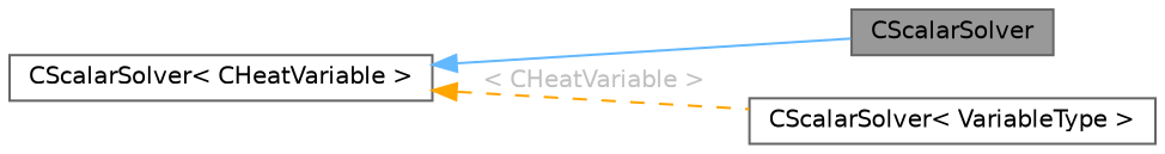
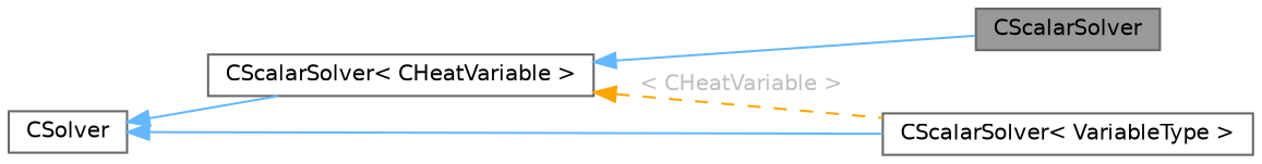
  digraph {
    rankdir=LR
    node [color=gray40 fillcolor=white fontname=Helvetica fontsize=10 shape=box style=filled]
    edge [color=steelblue1 dir=back fontname=Helvetica fontsize=10 labelfontname=Helvetica labelfontsize=10 style=solid]
    n1 [fillcolor=grey60 fontcolor=black height=0.2 label=CScalarSolver width=0.4]
    n2 [height=0.2 label="CScalarSolver\< CHeatVariable \>" width=0.4]
    n3 [height=0.2 label="CScalarSolver\< VariableType \>" width=0.4]
+   n4 [height=0.2 label=CSolver width=0.4]
    n2 -> n1
    n2 -> n3 [color=orange fontcolor=grey label=" \< CHeatVariable \>" style=dashed]
+   n4 -> n2
+   n4 -> n3
  }
